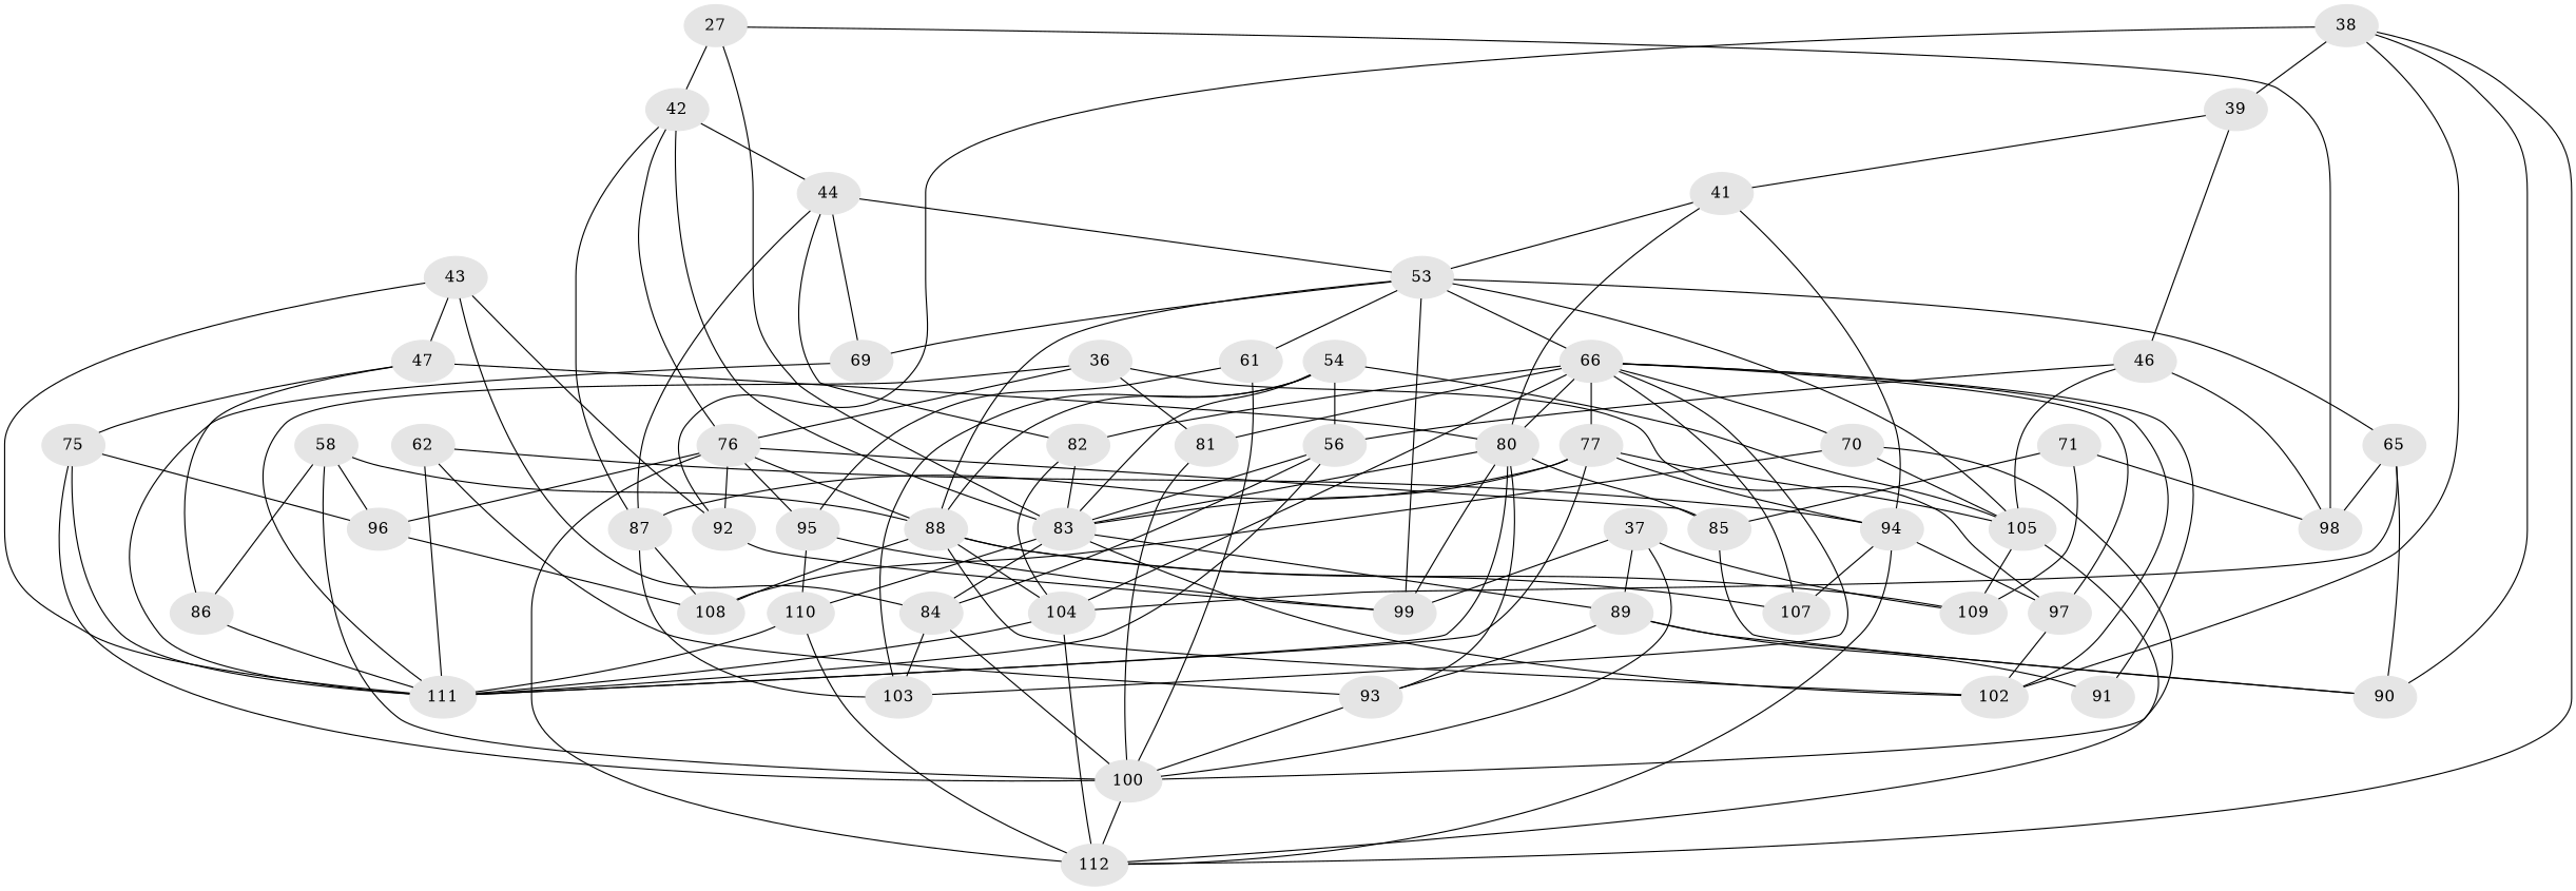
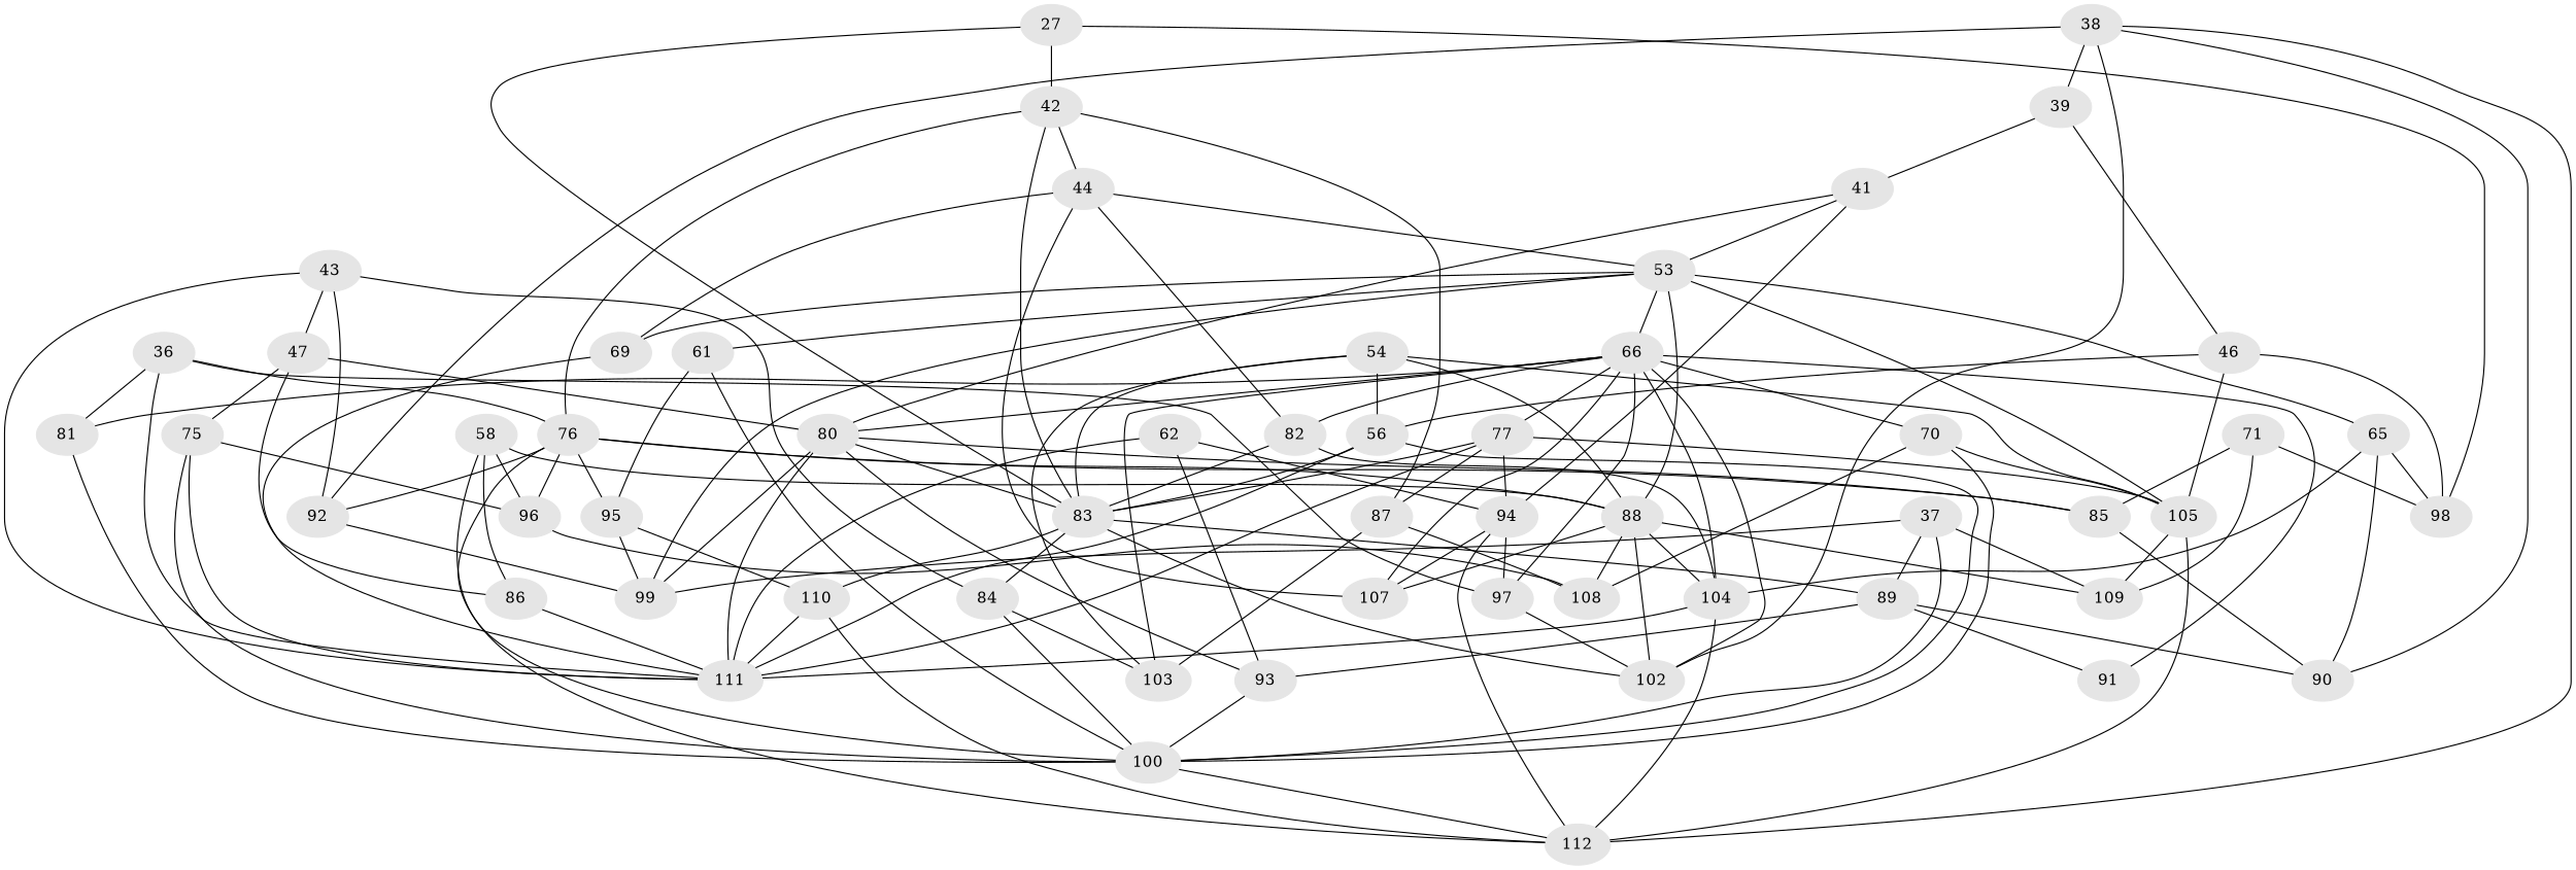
  graph {
    node [color=gray90 style=filled]
    42 [super="+23"]
    83 [super="+5+8+60"]
    76 [super="+72"]
    44 [super="+33"]
    87
    27
    98
    89 [super="+78"]
    102 [super="+67"]
    84
    110
    92
    112 [super="+6+57"]
    88 [super="+19+45+48+79"]
    96
    95
    85
    36
    81
    97 [super="+74"]
    111 [super="+9+68+106"]
    100 [super="+4+63+28"]
    90
    93
    91
    37
    99 [super="+32"]
    109
    38 [super="+13"]
    39
    41
    46
    53 [super="+18+25+52"]
    80 [super="+7+40"]
    94 [super="+59+49"]
    56 [super="+2"]
    105 [super="+11+12+101"]
    69
    61
    65
    66 [super="+14+34+55+54"]
    107
    82
    103
    108
    47 [super="+17"]
    75
    86
    43
    104 [super="+51+64"]
    n51 [label=54 super="+29"]
    70
    77 [super="+73"]
    58
    62
    71
    42 -- 83
    42 -- 76
    42 -- 44
    42 -- 87
    83 -- 89
    83 -- 102
    83 -- 84
    83 -- 110
    76 -- 92
    76 -- 112
    76 -- 88
    76 -- 96
    76 -- 95
    76 -- 85
    44 -- 53
    44 -- 69 [weight=2]
-   44 -- 87
+   44 -- 107
    44 -- 82
    87 -- 103
    87 -- 108
    27 -- 42 [weight=2]
    27 -- 83
    27 -- 98
    89 -- 90
    89 -- 93
    89 -- 91 [weight=2]
    84 -- 100
    84 -- 103
    110 -- 112
    110 -- 111
    92 -- 99
    88 -- 102 [weight=2]
    88 -- 109
    88 -- 107
    88 -- 108
    88 -- 104
    96 -- 108
    95 -- 110
    95 -- 99
    85 -- 90
    36 -- 76
    36 -- 81
    36 -- 97
    36 -- 111
    81 -- 100
    97 -- 102
    100 -- 112
    93 -- 100
    37 -- 89
    37 -- 100
    37 -- 99
    37 -- 109
    38 -- 102
    38 -- 92
    38 -- 112
    38 -- 90
    38 -- 39 [weight=2]
    39 -- 41
    39 -- 46
    41 -- 53
    41 -- 80
    41 -- 94
    46 -- 98
    46 -- 56
    46 -- 105
    53 -- 88 [weight=3]
    53 -- 99 [weight=2]
    53 -- 105 [weight=4]
    53 -- 69
    53 -- 61 [weight=2]
    53 -- 65
    53 -- 66 [weight=3]
    80 -- 83
    80 -- 85
    80 -- 111
    80 -- 93
    80 -- 99
    94 -- 112
    94 -- 97 [weight=2]
    94 -- 107
    56 -- 83
    56 -- 111
-   56 -- 84
+   56 -- 100
    105 -- 112
    105 -- 109
    69 -- 111
    61 -- 95
    61 -- 100
    65 -- 98
    65 -- 90
    65 -- 104
    66 -- 102
    66 -- 81 [weight=2]
    66 -- 97 [weight=2]
    66 -- 91 [weight=2]
    66 -- 80
    66 -- 107
    66 -- 82
    66 -- 103
    66 -- 104
    66 -- 70
    66 -- 77
    82 -- 83
    82 -- 104
    47 -- 80 [weight=3]
    47 -- 75
    47 -- 86
    75 -- 96
    75 -- 111
    75 -- 100
    86 -- 111 [weight=2]
    43 -- 84
    43 -- 92
    43 -- 111
    43 -- 47
    104 -- 112 [weight=2]
    104 -- 111 [weight=2]
    n51 -- 83
    n51 -- 88
    n51 -- 56 [weight=2]
    n51 -- 105
    n51 -- 103
    70 -- 100
    70 -- 105
    70 -- 108
    77 -- 83 [weight=2]
    77 -- 87
    77 -- 111
    77 -- 94 [weight=2]
    77 -- 105
    58 -- 88
    58 -- 96
    58 -- 100
    58 -- 86
    62 -- 111 [weight=2]
    62 -- 93
    62 -- 94
    71 -- 98
    71 -- 85
    71 -- 109
  }
